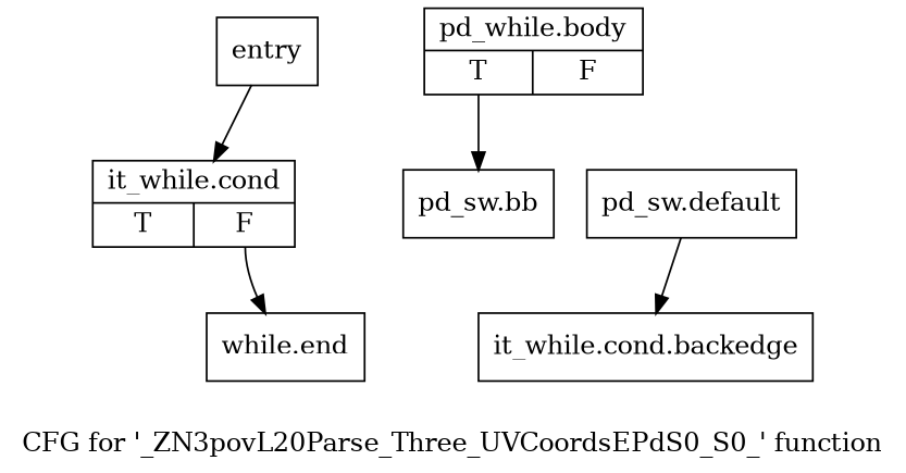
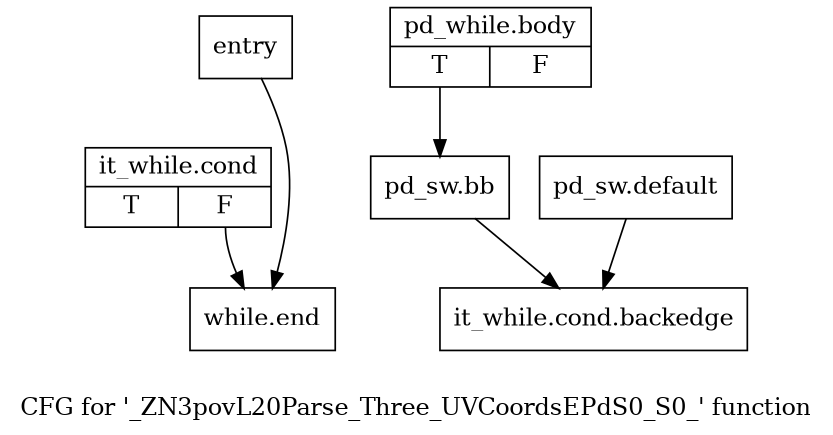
  digraph {
    label="CFG for '_ZN3povL20Parse_Three_UVCoordsEPdS0_S0_' function"
    node [shape=record]
    n1 [label="{entry}"]
    n2 [label="{it_while.cond|{<s0>T|<s1>F}}"]
    n3 [label="{while.end}"]
    n4 [label="{pd_while.body|{<s0>T|<s1>F}}"]
    n5 [label="{pd_sw.bb}"]
    n6 [label="{it_while.cond.backedge}"]
    n7 [label="{pd_sw.default}"]
-   n1 -> n2
+   n1 -> n3
    n2 -> n3 [tailport=s1]
    n4 -> n5 [tailport=s0]
+   n5 -> n6
    n7 -> n6
  }
